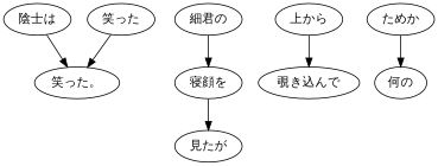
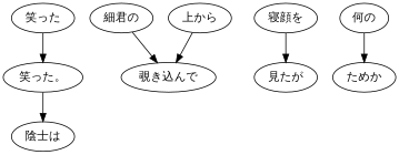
  digraph {
    n1 [label="陰士は"]
    n2 [label="笑った。"]
    n3 [label="細君の"]
    n4 [label="寝顔を"]
    n5 [label="見たが"]
    n6 [label="上から"]
    n7 [label="覗き込んで"]
    n8 [label="何の"]
    n9 [label="ためか"]
    n10 [label="笑った"]
-   n1 -> n2
-   n3 -> n4
+   n2 -> n1
+   n3 -> n7
    n4 -> n5
    n6 -> n7
-   n9 -> n8
+   n8 -> n9
    n10 -> n2
  }
